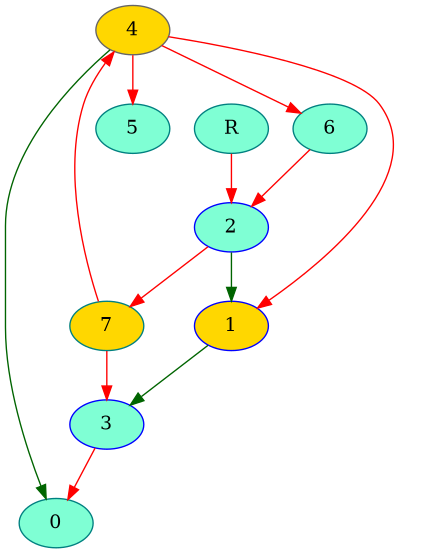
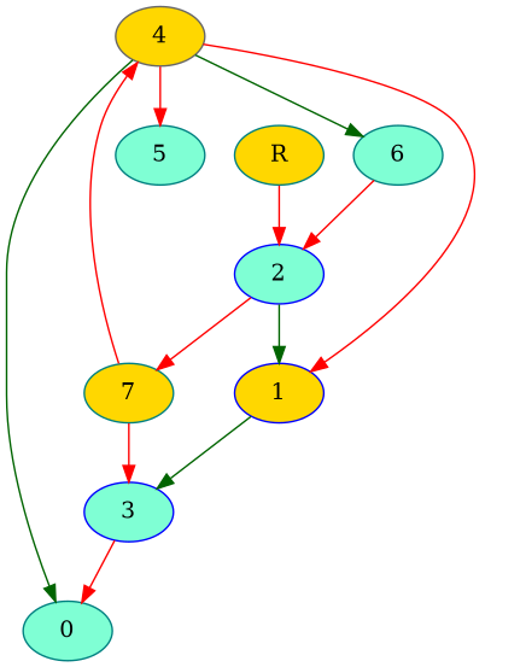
  digraph {
    node [color=teal fillcolor=aquamarine style=filled]
    edge [color=red]
    1 [color=blue fillcolor=gold]
    3 [color=blue]
    n3 [label=0]
    2 [color=blue]
    7 [fillcolor=gold]
    4 [color=gray40 fillcolor=gold]
    5
    6
-   R
+   R [fillcolor=gold]
    1 -> 3 [color=darkgreen]
    3 -> n3
    2 -> 1 [color=darkgreen]
    2 -> 7
    7 -> 3
    7 -> 4
    4 -> 1
    4 -> n3 [color=darkgreen]
    4 -> 5
-   4 -> 6
+   4 -> 6 [color=darkgreen]
    6 -> 2
    R -> 2
  }
